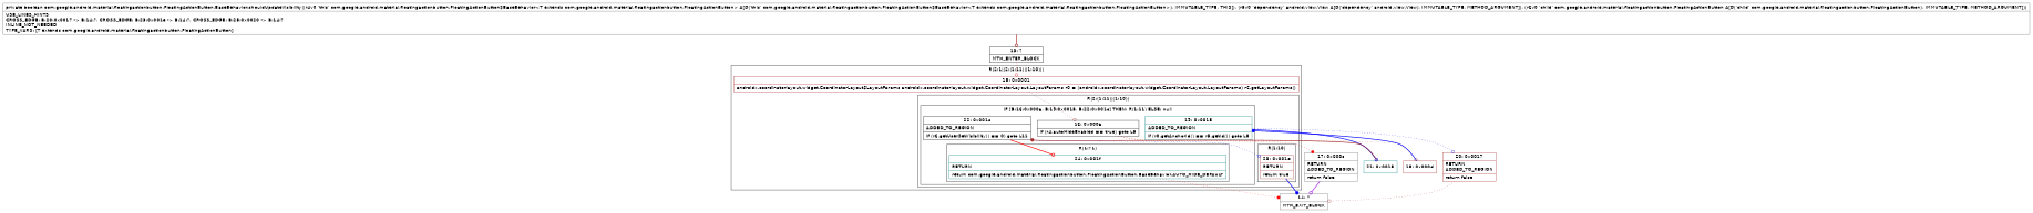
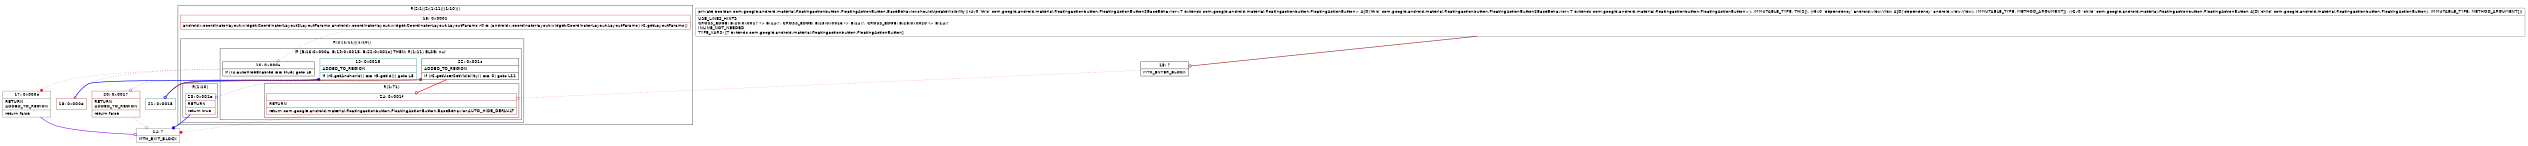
  digraph {
    fontname="DejaVu Sans"
    node [color=brown fontname="DejaVu Sans" shape=record]
    edge [arrowhead=odot color=brown fontname="DejaVu Sans" style=dotted]
-   n1 [color=teal label="{24\:\ 0x001f|RETURN\l|return com.google.android.material.floatingactionbutton.FloatingActionButton.BaseBehavior.AUTO_HIDE_DEFAULT\l}"]
+   n1 [label="{24\:\ 0x001f|RETURN\l|return com.google.android.material.floatingactionbutton.FloatingActionButton.BaseBehavior.AUTO_HIDE_DEFAULT\l}"]
    n2 [color=black label="{16\:\ 0x000a|if (r4.autoHideEnabled == true) goto L5\l}"]
    n3 [color=teal label="{19\:\ 0x0015|ADDED_TO_REGION\l|if (r0.getAnchorId() == r5.getId()) goto L8\l}"]
    n4 [color=black label="{22\:\ 0x001c|ADDED_TO_REGION\l|if (r6.getUserSetVisibility() == 0) goto L11\l}"]
    n5 [label="{23\:\ 0x001e|RETURN\l|return true\l}"]
    n6 [label="{15\:\ 0x0001|androidx.coordinatorlayout.widget.CoordinatorLayout$LayoutParams androidx.coordinatorlayout.widget.CoordinatorLayout.LayoutParams r0 = (androidx.coordinatorlayout.widget.CoordinatorLayout.LayoutParams) r6.getLayoutParams()\l}"]
    n7 [color=gray40 label="{14\:\ ?|MTH_EXIT_BLOCK\l}"]
    n8 [color=gray40 label="{17\:\ 0x000c|RETURN\lADDED_TO_REGION\l|return false\l}"]
    n9 [label="{18\:\ 0x000d}"]
    n10 [label="{20\:\ 0x0017|RETURN\lADDED_TO_REGION\l|return false\l}"]
    n11 [color=teal label="{21\:\ 0x0018}"]
    n12 [color=black label="{13\:\ ?|MTH_ENTER_BLOCK\l}"]
    n13 [color=gray40 label="{private boolean com.google.android.material.floatingactionbutton.FloatingActionButton.BaseBehavior.shouldUpdateVisibility((r4v0 'this' com.google.android.material.floatingactionbutton.FloatingActionButton$BaseBehavior\<T extends com.google.android.material.floatingactionbutton.FloatingActionButton\> A[D('this' com.google.android.material.floatingactionbutton.FloatingActionButton$BaseBehavior\<T extends com.google.android.material.floatingactionbutton.FloatingActionButton\>), IMMUTABLE_TYPE, THIS]), (r5v0 'dependency' android.view.View A[D('dependency' android.view.View), IMMUTABLE_TYPE, METHOD_ARGUMENT]), (r6v0 'child' com.google.android.material.floatingactionbutton.FloatingActionButton A[D('child' com.google.android.material.floatingactionbutton.FloatingActionButton), IMMUTABLE_TYPE, METHOD_ARGUMENT]))  | USE_LINES_HINTS\lCROSS_EDGE: B:20:0x0017 \-\> B:14:?, CROSS_EDGE: B:23:0x001e \-\> B:14:?, CROSS_EDGE: B:25:0x0020 \-\> B:14:?\lINLINE_NOT_NEEDED\lTYPE_VARS: [T extends com.google.android.material.floatingactionbutton.FloatingActionButton]\l}"]
    subgraph cluster_1 {
      label="R(2:1|(2:(1:11)|(1:10)))"
      n6
      subgraph cluster_2 {
        label="R(2:(1:11)|(1:10))"
        subgraph cluster_3 {
          label="IF [B:16:0x000a, B:19:0x0015, B:22:0x001c] THEN: R(1:11) ELSE: null"
          n2
          n3
          n4
          subgraph cluster_4 {
            label="R(1:71)"
            n1
          }
        }
        subgraph cluster_5 {
          label="R(1:10)"
          n5
        }
      }
    }
    n1 -> n7 [arrowhead=dot color=red]
    n2 -> n8 [arrowhead=dot color=red]
    n2 -> n9
    n3 -> n10 [color=blue]
    n3 -> n11 [color=blue style=bold]
    n4 -> n1 [color=red style=bold]
    n4 -> n5 [color=blue]
    n5 -> n7 [arrowhead=dot color=blue style=bold]
    n6 -> n2
    n8 -> n7 [color=purple style=bold]
    n9 -> n3 [arrowhead=dot color=blue style=bold]
    n10 -> n7
    n11 -> n4 [arrowhead=dot style=bold]
-   n12 -> n6 [color=red]
+   n12 -> n1 [color=red]
    n13 -> n12 [style=bold]
  }
